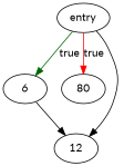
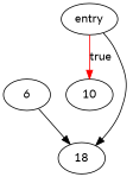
  digraph {
    fontname=Lato
    node [fontname=Lato]
    edge [fontname=Lato]
    n1 [label=entry]
    6
-   10 [label=80]
-   12
-   n1 -> 6 [color=darkgreen label=true]
+   10
+   12 [label=18]
    n1 -> 10 [color=red label=true]
    n1 -> 12
    6 -> 12
  }
